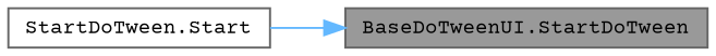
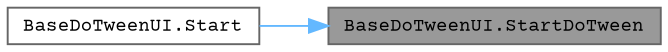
  digraph {
    rankdir=RL
    fontname="Courier Prime"
    node [fontname="Courier Prime" fontsize=10 shape=box style=filled]
    n1 [color=gray40 fillcolor=grey60 fontcolor=black height=0.2 label="BaseDoTweenUI.StartDoTween" width=0.4]
-   n2 [color=grey40 fillcolor=white height=0.2 label="StartDoTween.Start" width=0.4]
+   n2 [color=grey40 fillcolor=white height=0.2 label="BaseDoTweenUI.Start" width=0.4]
    n1 -> n2 [color=steelblue1 dir=back fontname="Courier Prime" fontsize=10 labelfontname=Helvetica labelfontsize=10 style=solid]
  }
